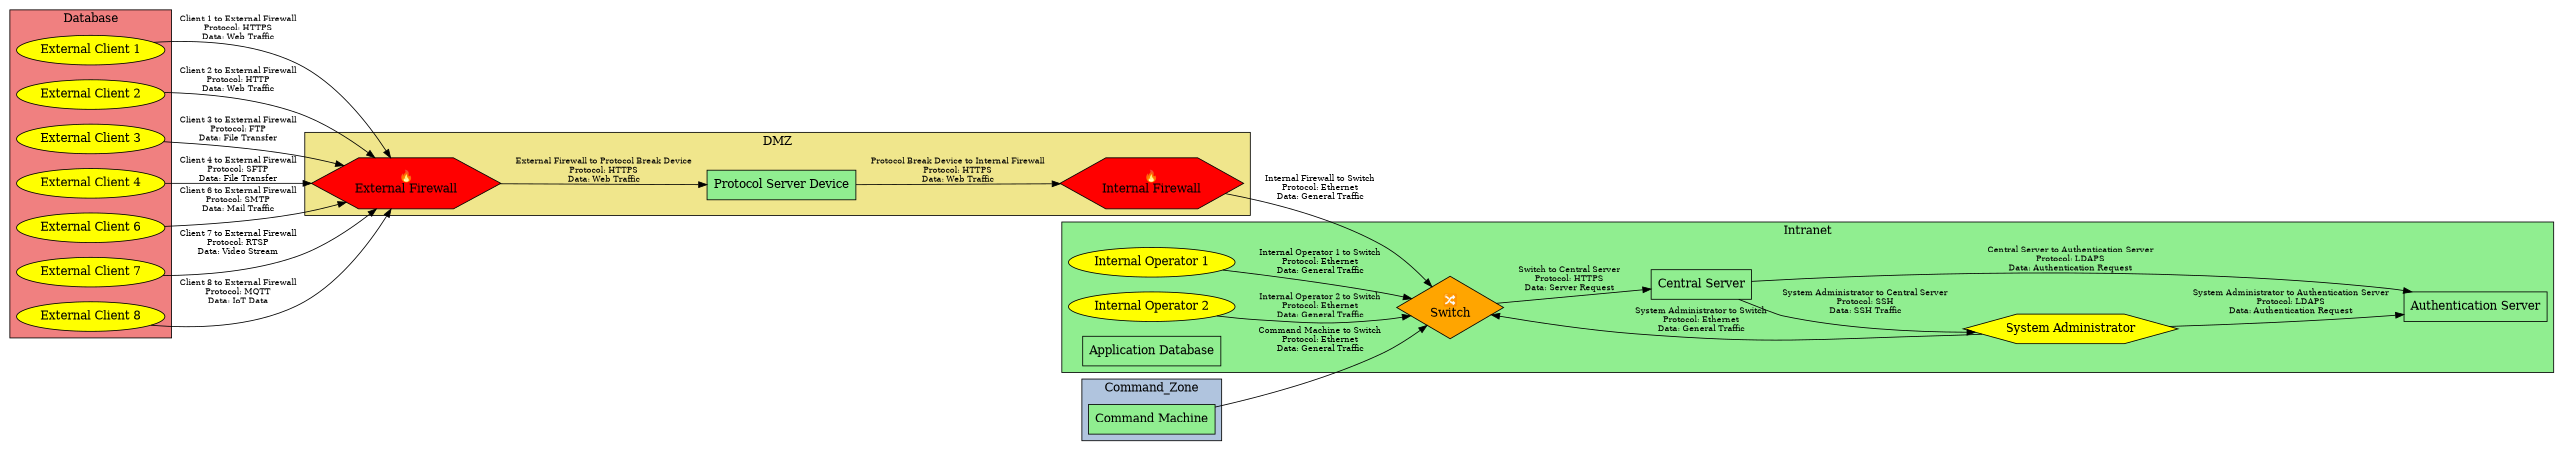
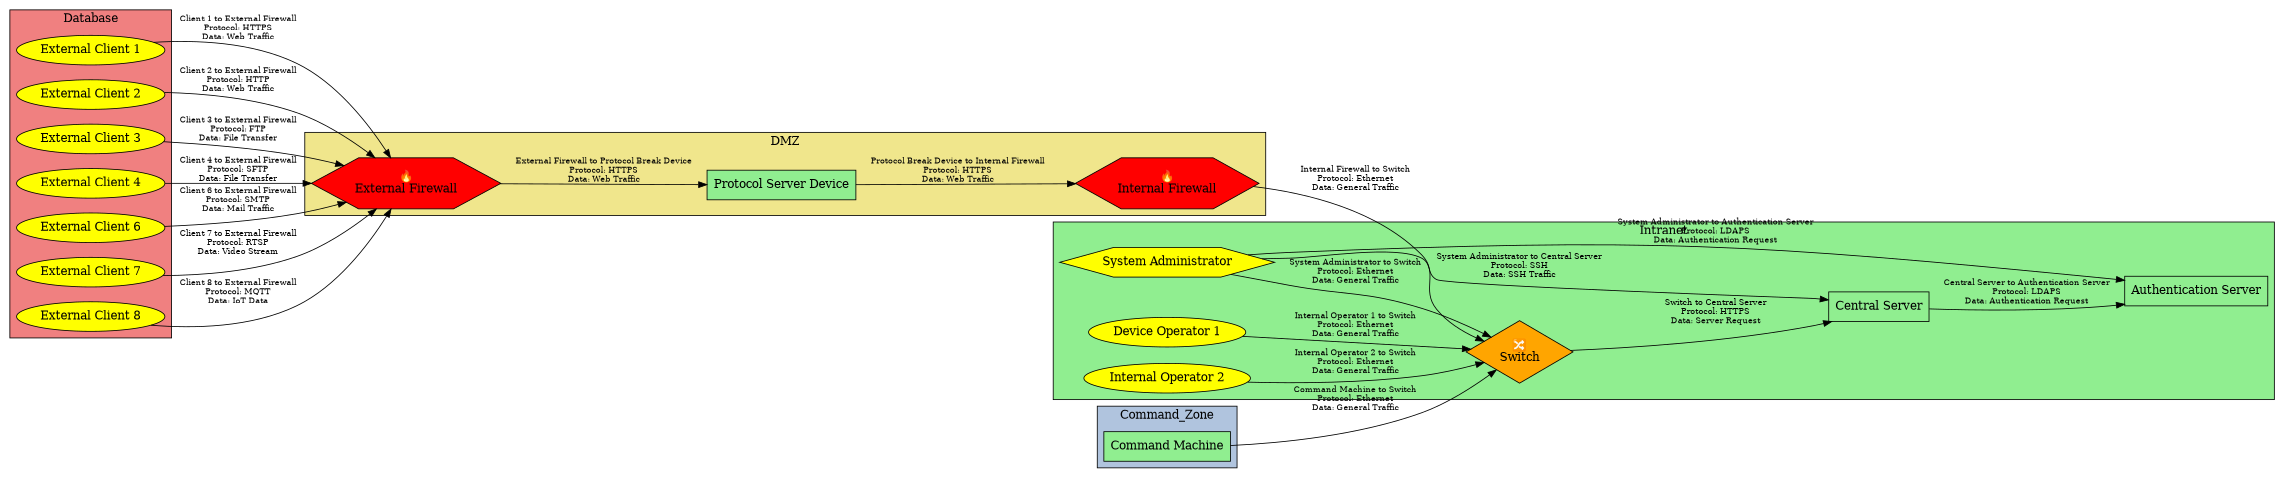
  digraph {
    rankdir=LR
    node [fillcolor=yellow shape=oval style=filled]
    edge [fontsize=10]
    "External Client 1"
    "External Client 2"
    "External Client 3"
    "External Client 4"
    "External Client 6"
    "External Client 7"
    "External Client 8"
    n8 [fillcolor=red label="🔥\nExternal Firewall" shape=hexagon]
    n9 [fillcolor=lightgreen label="Protocol Server Device" shape=box]
    n10 [fillcolor=red label="🔥\nInternal Firewall" shape=hexagon]
-   "Internal Operator 1"
+   "Internal Operator 1" [label="Device Operator 1"]
    "Internal Operator 2"
    "System Administrator" [shape=hexagon]
    n14 [fillcolor=orange label="🔀\nSwitch" shape=diamond]
    "Central Server" [fillcolor=lightgreen shape=box]
-   "Application Database" [fillcolor=lightgreen shape=box]
    "Authentication Server" [fillcolor=lightgreen shape=box]
    "Command Machine" [fillcolor=lightgreen shape=box]
    subgraph cluster_1 {
      color=black
      fillcolor=lightcoral
      label=Database
      style=filled
      "External Client 1"
      "External Client 2"
      "External Client 3"
      "External Client 4"
      "External Client 6"
      "External Client 7"
      "External Client 8"
    }
    subgraph cluster_2 {
      color=black
      fillcolor=khaki
      label=DMZ
      style=filled
      n8
      n9
      n10
    }
    subgraph cluster_3 {
      color=black
      fillcolor=lightgreen
      label=Intranet
      style=filled
      "Internal Operator 1"
      "Internal Operator 2"
      "System Administrator"
      n14
      "Central Server"
-     "Application Database"
      "Authentication Server"
    }
    subgraph cluster_4 {
      color=black
      fillcolor=lightsteelblue
      label=Command_Zone
      style=filled
      "Command Machine"
    }
    "External Client 1" -> n8 [label="Client 1 to External Firewall\nProtocol: HTTPS\nData: Web Traffic"]
    "External Client 2" -> n8 [label="Client 2 to External Firewall\nProtocol: HTTP\nData: Web Traffic"]
    "External Client 3" -> n8 [label="Client 3 to External Firewall\nProtocol: FTP\nData: File Transfer"]
    "External Client 4" -> n8 [label="Client 4 to External Firewall\nProtocol: SFTP\nData: File Transfer"]
    "External Client 6" -> n8 [label="Client 6 to External Firewall\nProtocol: SMTP\nData: Mail Traffic"]
    "External Client 7" -> n8 [label="Client 7 to External Firewall\nProtocol: RTSP\nData: Video Stream"]
    "External Client 8" -> n8 [label="Client 8 to External Firewall\nProtocol: MQTT\nData: IoT Data"]
    n8 -> n9 [label="External Firewall to Protocol Break Device\nProtocol: HTTPS\nData: Web Traffic"]
    n9 -> n10 [label="Protocol Break Device to Internal Firewall\nProtocol: HTTPS\nData: Web Traffic"]
    n10 -> n14 [label="Internal Firewall to Switch\nProtocol: Ethernet\nData: General Traffic"]
    "Internal Operator 1" -> n14 [label="Internal Operator 1 to Switch\nProtocol: Ethernet\nData: General Traffic"]
    "Internal Operator 2" -> n14 [label="Internal Operator 2 to Switch\nProtocol: Ethernet\nData: General Traffic"]
    "System Administrator" -> n14 [label="System Administrator to Switch\nProtocol: Ethernet\nData: General Traffic"]
-   "Central Server" -> "System Administrator" [label="System Administrator to Central Server\nProtocol: SSH\nData: SSH Traffic"]
+   "System Administrator" -> "Central Server" [label="System Administrator to Central Server\nProtocol: SSH\nData: SSH Traffic"]
    "System Administrator" -> "Authentication Server" [label="System Administrator to Authentication Server\nProtocol: LDAPS\nData: Authentication Request"]
    n14 -> "Central Server" [label="Switch to Central Server\nProtocol: HTTPS\nData: Server Request"]
    "Central Server" -> "Authentication Server" [label="Central Server to Authentication Server\nProtocol: LDAPS\nData: Authentication Request"]
    "Command Machine" -> n14 [label="Command Machine to Switch\nProtocol: Ethernet\nData: General Traffic"]
  }
